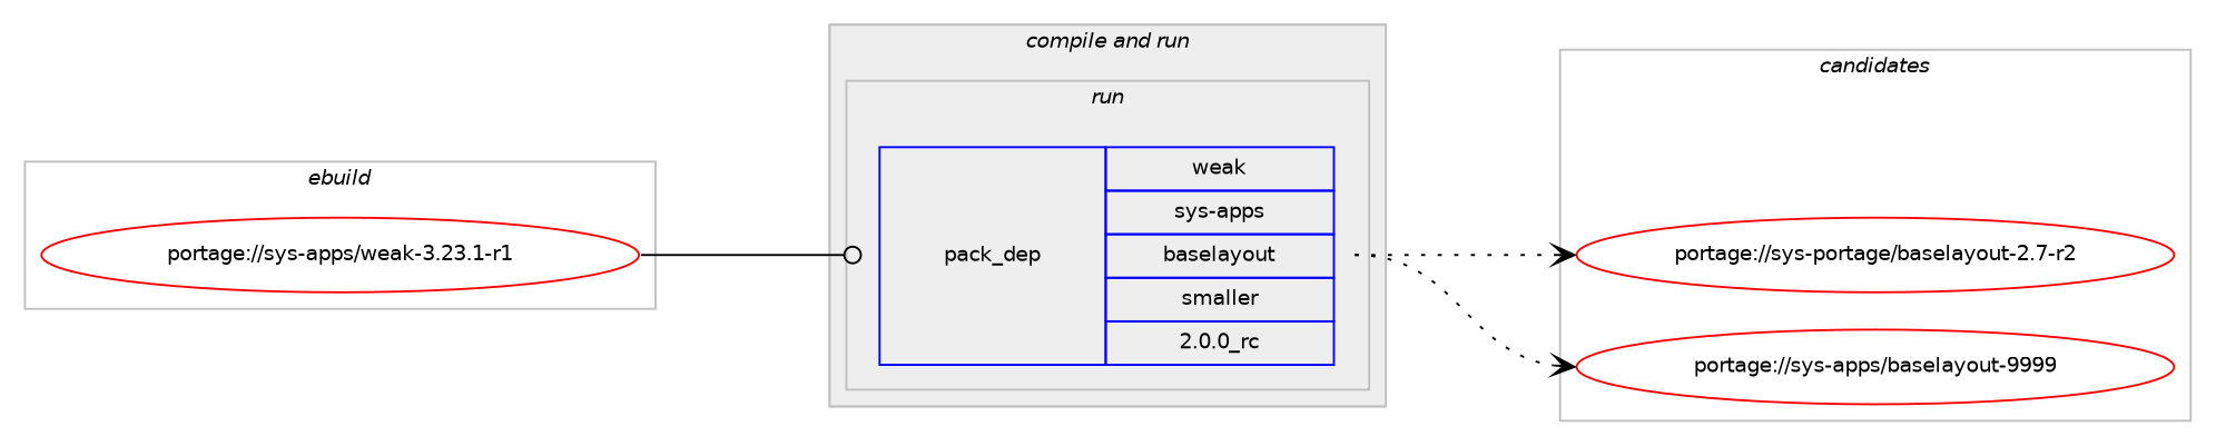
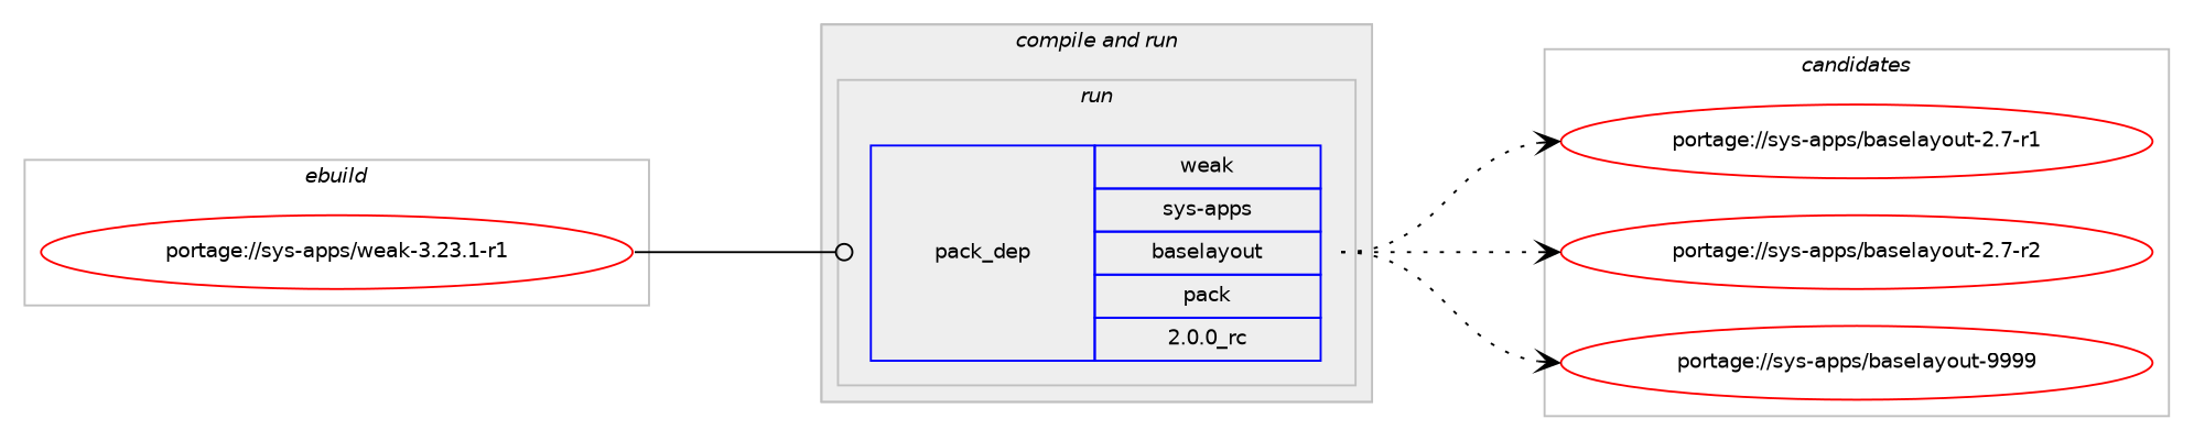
  digraph {
    compound=true
    concentrate=true
    fontname=Helvetica
    fontsize=10
    newrank=true
    rankdir=LR
    ranksep=1.5
    node [color=red fontname=Helvetica fontsize=10]
    edge [arrowhead=vee headport=w style=dotted tailport=e weight=100]
    n1 [label="portage://sys-apps/weak-3.23.1-r1" width=4]
-   n2 [color=blue label=<<TABLE BORDER="0" CELLBORDER="1" CELLSPACING="0" CELLPADDING="4" WIDTH="220"><TR><TD ROWSPAN="6" CELLPADDING="30">pack_dep</TD></TR><TR><TD WIDTH="110">weak</TD></TR><TR><TD>sys-apps</TD></TR><TR><TD>baselayout</TD></TR><TR><TD>smaller</TD></TR><TR><TD>2.0.0_rc</TD></TR></TABLE>> shape=none]
-   n4 [label="portage://sys-portage/baselayout-2.7-r2" width=4]
+   n2 [color=blue label=<<TABLE BORDER="0" CELLBORDER="1" CELLSPACING="0" CELLPADDING="4" WIDTH="220"><TR><TD ROWSPAN="6" CELLPADDING="30">pack_dep</TD></TR><TR><TD WIDTH="110">weak</TD></TR><TR><TD>sys-apps</TD></TR><TR><TD>baselayout</TD></TR><TR><TD>pack</TD></TR><TR><TD>2.0.0_rc</TD></TR></TABLE>> shape=none]
+   n3 [label="portage://sys-apps/baselayout-2.7-r1" width=4]
+   n4 [label="portage://sys-apps/baselayout-2.7-r2" width=4]
    n5 [label="portage://sys-apps/baselayout-9999" width=4]
    subgraph cluster_1 {
      color=gray
      label=<<i>ebuild</i>>
      rank=same
      n1
    }
    subgraph cluster_2 {
      color=gray
      label=<<i>dependencies</i>>
      subgraph cluster_3 {
        color=gray
        fillcolor="#eeeeee"
        label=<<i>compile</i>>
        style=filled
      }
      subgraph cluster_4 {
        color=gray
        fillcolor="#eeeeee"
        label=<<i>compile and run</i>>
        style=filled
      }
      subgraph cluster_5 {
        color=gray
        fillcolor="#eeeeee"
        label=<<i>run</i>>
        style=filled
        subgraph sub_6 {
          color=gray
          fillcolor="#eeeeee"
          label=<<i>run</i>>
          style=filled
          n2
        }
      }
    }
    subgraph cluster_7 {
      color=gray
      label=<<i>candidates</i>>
      rank=same
      subgraph sub_8 {
        color=black
        label=<<i>candidates</i>>
        nodesep=1
        rank=same
+       n3
        n4
        n5
      }
    }
    n1 -> n2 [arrowhead=odot style=solid weight=20]
+   n2 -> n3
    n2 -> n4
    n2 -> n5
  }
